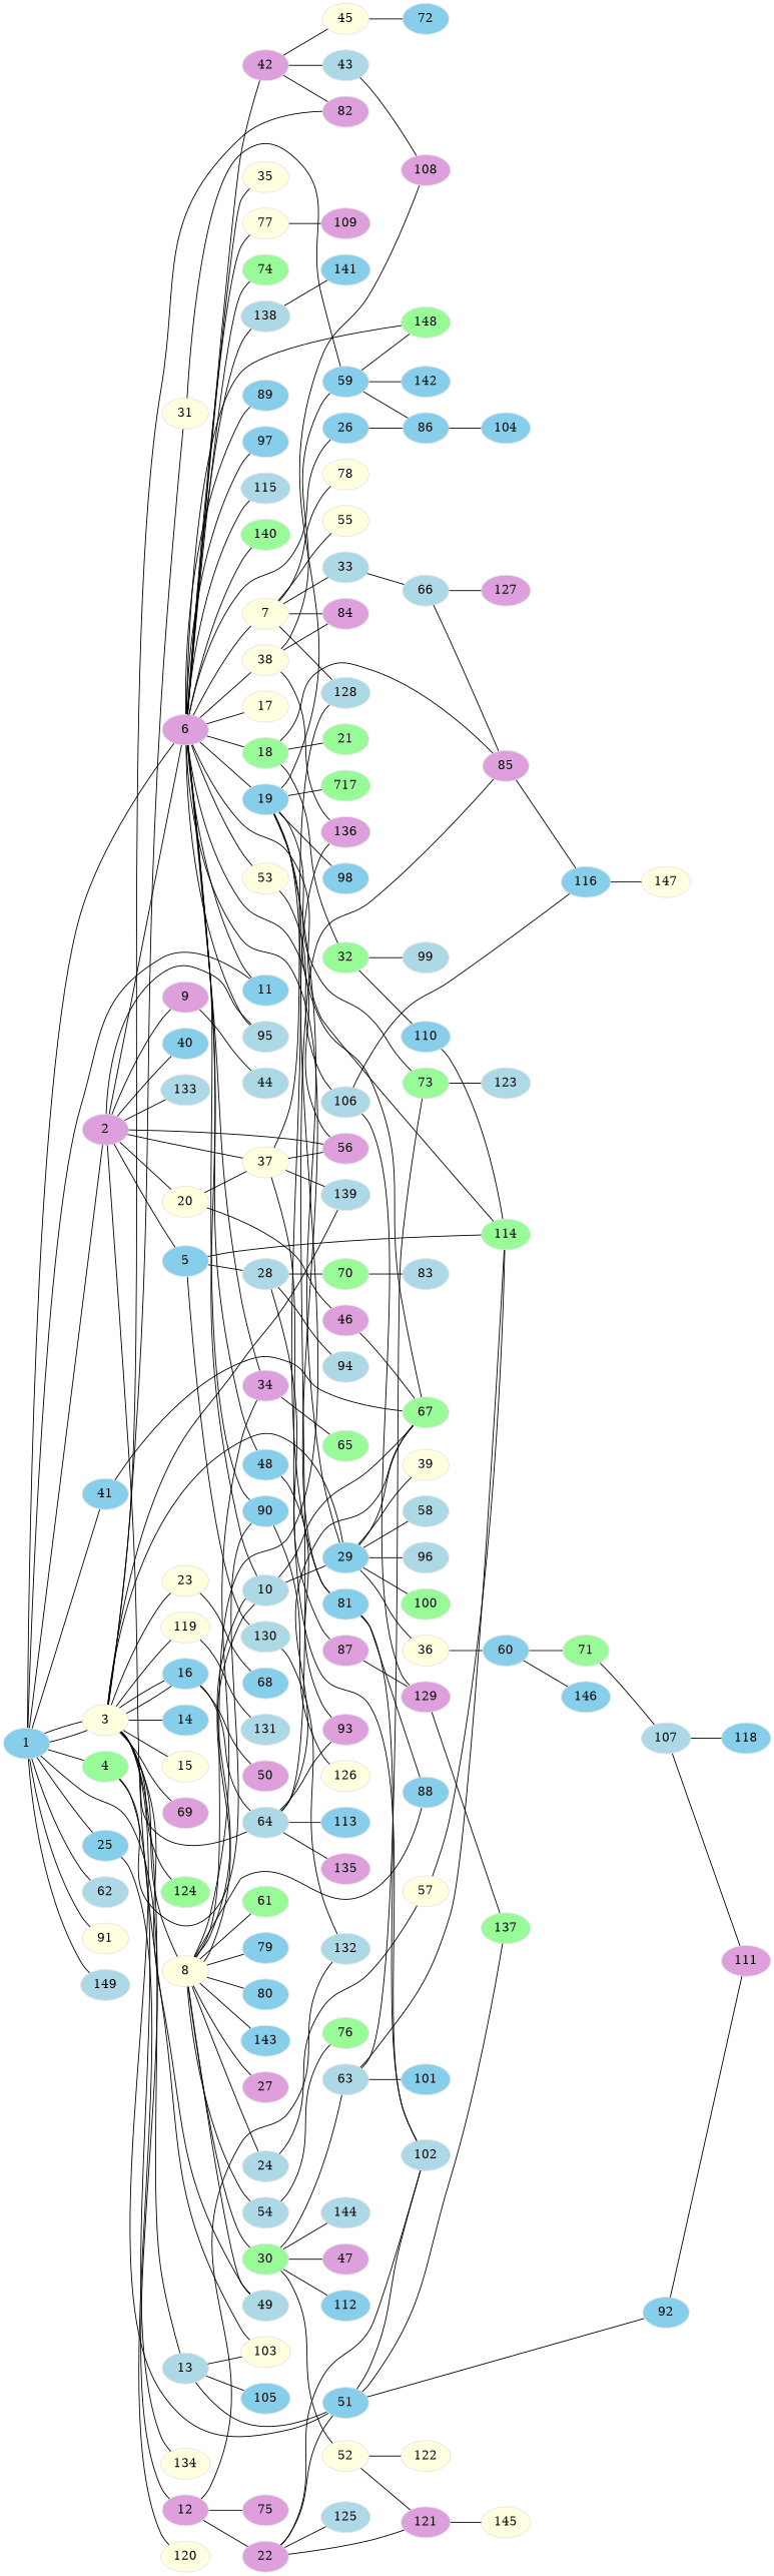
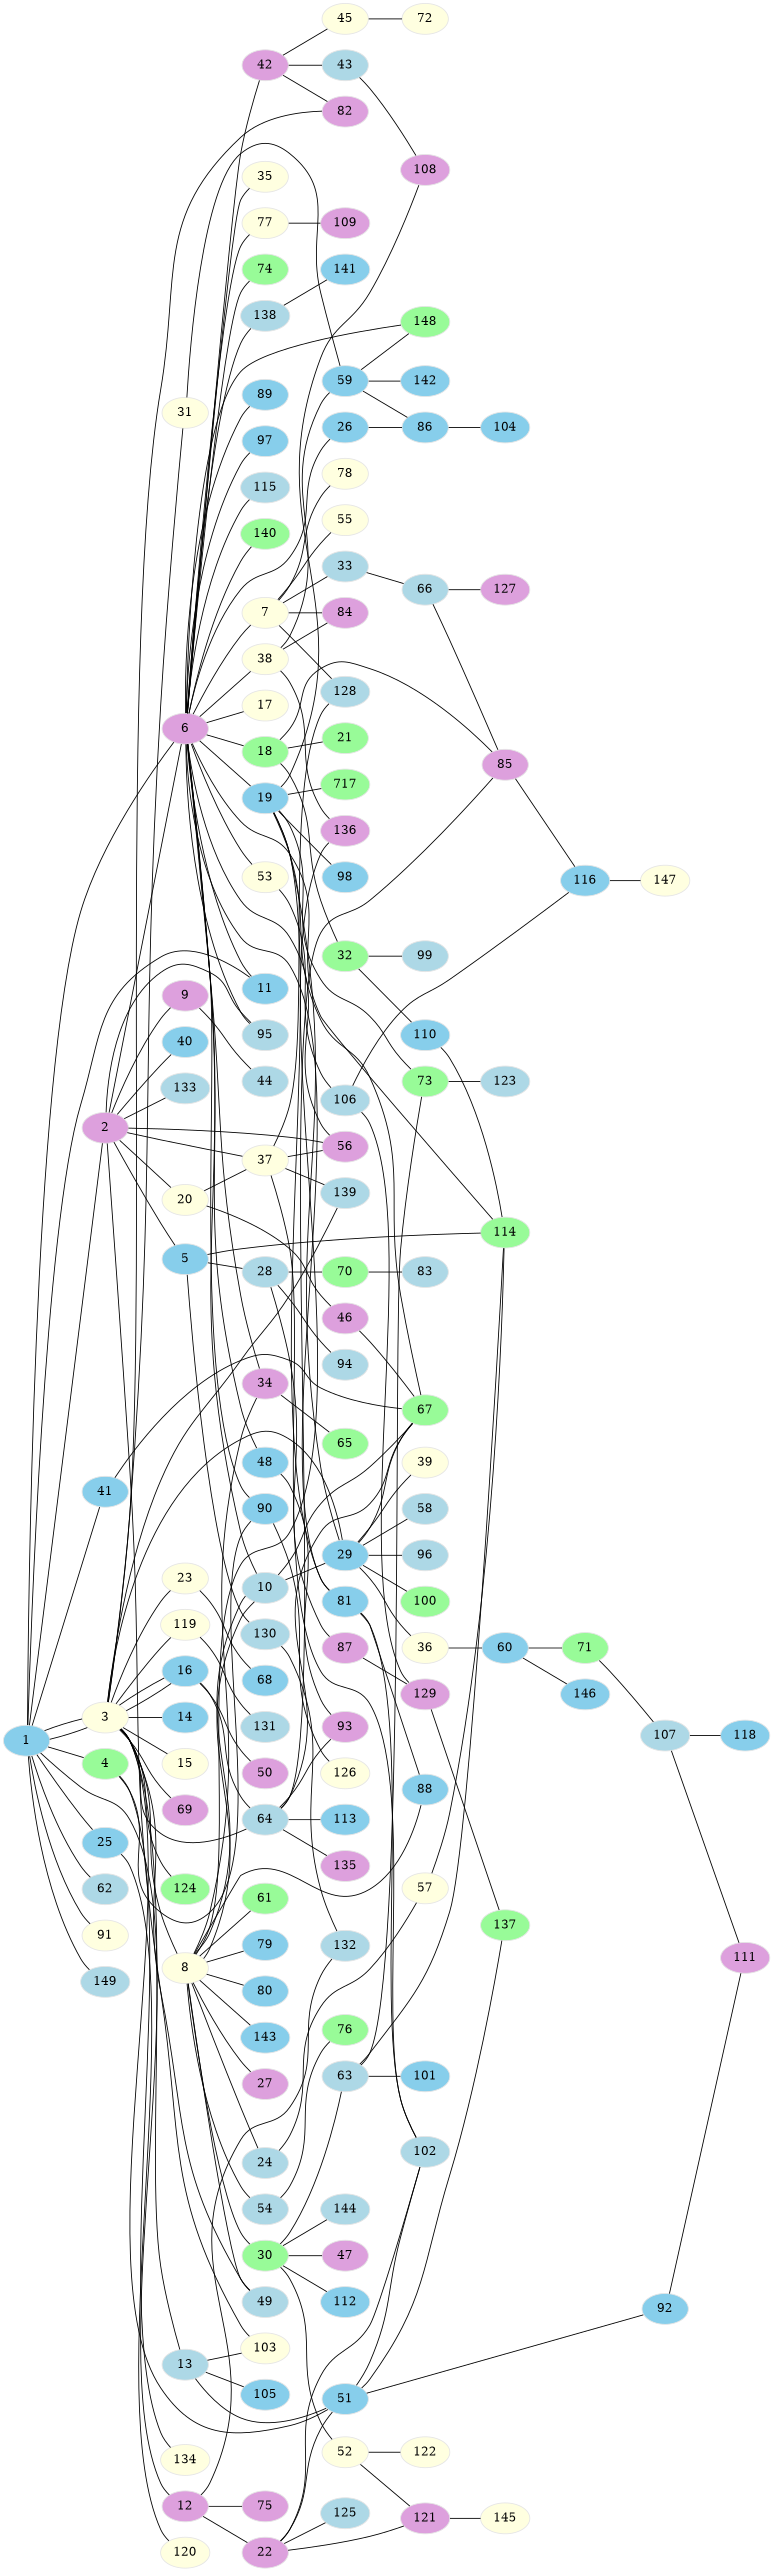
  graph {
    rankdir=LR
    node [color=gray90 fillcolor=skyblue style=filled]
    2 [fillcolor=plum]
    1
    3 [fillcolor=lightyellow]
    4 [fillcolor=palegreen]
    6 [fillcolor=plum]
    11
    12 [fillcolor=plum]
    25
    41
    62 [fillcolor=lightblue]
    91 [fillcolor=lightyellow]
    149 [fillcolor=lightblue]
    5
    9 [fillcolor=plum]
    20 [fillcolor=lightyellow]
    37 [fillcolor=lightyellow]
    40
    56 [fillcolor=plum]
    95 [fillcolor=lightblue]
    103 [fillcolor=lightyellow]
    133 [fillcolor=lightblue]
    8 [fillcolor=lightyellow]
    13 [fillcolor=lightblue]
    14
    15 [fillcolor=lightyellow]
    16
    23 [fillcolor=lightyellow]
    29
    31 [fillcolor=lightyellow]
    49 [fillcolor=lightblue]
    51
    64 [fillcolor=lightblue]
    69 [fillcolor=plum]
    82 [fillcolor=plum]
    119 [fillcolor=lightyellow]
    124 [fillcolor=palegreen]
    139 [fillcolor=lightblue]
    90
    134 [fillcolor=lightyellow]
    114 [fillcolor=palegreen]
    7 [fillcolor=lightyellow]
    10 [fillcolor=lightblue]
    17 [fillcolor=lightyellow]
    18 [fillcolor=palegreen]
    19
    26
    34 [fillcolor=plum]
    35 [fillcolor=lightyellow]
    38 [fillcolor=lightyellow]
    42 [fillcolor=plum]
    48
    53 [fillcolor=lightyellow]
    74 [fillcolor=palegreen]
    77 [fillcolor=lightyellow]
    81
    89
    97
    115 [fillcolor=lightblue]
    138 [fillcolor=lightblue]
    140 [fillcolor=palegreen]
    148 [fillcolor=palegreen]
    22 [fillcolor=plum]
    75 [fillcolor=plum]
    132 [fillcolor=lightblue]
    120 [fillcolor=lightyellow]
    67 [fillcolor=palegreen]
    28 [fillcolor=lightblue]
    130 [fillcolor=lightblue]
    44 [fillcolor=lightblue]
    46 [fillcolor=plum]
    128 [fillcolor=lightblue]
    102 [fillcolor=lightblue]
    24 [fillcolor=lightblue]
    27 [fillcolor=plum]
    30 [fillcolor=palegreen]
    54 [fillcolor=lightblue]
    61 [fillcolor=palegreen]
    79
    80
    88
    136 [fillcolor=plum]
    143
    105
    50 [fillcolor=plum]
    68
    36 [fillcolor=lightyellow]
    39 [fillcolor=lightyellow]
    58 [fillcolor=lightblue]
    96 [fillcolor=lightblue]
    100 [fillcolor=palegreen]
    59
    92
    137 [fillcolor=palegreen]
    85 [fillcolor=plum]
    93 [fillcolor=plum]
    113
    135 [fillcolor=plum]
    131 [fillcolor=lightblue]
    126 [fillcolor=lightyellow]
    70 [fillcolor=palegreen]
    87 [fillcolor=plum]
    94 [fillcolor=lightblue]
    33 [fillcolor=lightblue]
    55 [fillcolor=lightyellow]
    78 [fillcolor=lightyellow]
    84 [fillcolor=plum]
    21 [fillcolor=palegreen]
    32 [fillcolor=palegreen]
    73 [fillcolor=palegreen]
    98
    108 [fillcolor=plum]
    n112 [fillcolor=palegreen label=717]
    86
    65 [fillcolor=palegreen]
    43 [fillcolor=lightblue]
    45 [fillcolor=lightyellow]
    106 [fillcolor=lightblue]
    109 [fillcolor=plum]
    141
    66 [fillcolor=lightblue]
    57 [fillcolor=lightyellow]
    47 [fillcolor=plum]
    52 [fillcolor=lightyellow]
    63 [fillcolor=lightblue]
    112
    144 [fillcolor=lightblue]
    76 [fillcolor=palegreen]
    121 [fillcolor=plum]
    125 [fillcolor=lightblue]
    99 [fillcolor=lightblue]
    110
    116
    123 [fillcolor=lightblue]
    145 [fillcolor=lightyellow]
    104
    83 [fillcolor=lightblue]
    129 [fillcolor=plum]
    60
    122 [fillcolor=lightyellow]
    101
    142
    127 [fillcolor=plum]
    71 [fillcolor=palegreen]
    146
-   72
+   72 [fillcolor=lightyellow]
    111 [fillcolor=plum]
    107 [fillcolor=lightblue]
    118
    147 [fillcolor=lightyellow]
    2 -- 6
    2 -- 5
    2 -- 9
    2 -- 20
    2 -- 37
    2 -- 40
    2 -- 56
    2 -- 95
    2 -- 103
    2 -- 133
    1 -- 2
    1 -- 3
    1 -- 3
    1 -- 4
    1 -- 6
    1 -- 11
    1 -- 12
    1 -- 25
    1 -- 41
    1 -- 62
    1 -- 91
    1 -- 149
    3 -- 8
    3 -- 13
    3 -- 14
    3 -- 15
    3 -- 16
    3 -- 16
    3 -- 23
    3 -- 29
    3 -- 31
    3 -- 49
    3 -- 51
    3 -- 64
    3 -- 69
    3 -- 82
    3 -- 119
    3 -- 124
    3 -- 139
    4 -- 90
    4 -- 134
    6 -- 11
    6 -- 56
    6 -- 95
    6 -- 90
    6 -- 114
    6 -- 7
    6 -- 10
    6 -- 17
    6 -- 18
    6 -- 19
    6 -- 26
    6 -- 34
    6 -- 35
    6 -- 38
    6 -- 42
    6 -- 48
    6 -- 53
    6 -- 74
    6 -- 77
    6 -- 81
    6 -- 89
    6 -- 97
    6 -- 115
    6 -- 138
    6 -- 140
    6 -- 148
    12 -- 22
    12 -- 75
    12 -- 132
    25 -- 120
    41 -- 67
    5 -- 114
    5 -- 28
    5 -- 130
    9 -- 44
    20 -- 37
    20 -- 46
    37 -- 56
    37 -- 139
    37 -- 128
    37 -- 102
    8 -- 49
    8 -- 10
    8 -- 10
    8 -- 34
    8 -- 24
    8 -- 27
    8 -- 30
    8 -- 54
    8 -- 61
    8 -- 79
    8 -- 80
    8 -- 88
    8 -- 136
    8 -- 143
    13 -- 103
    13 -- 51
    13 -- 105
    16 -- 64
    16 -- 50
    23 -- 68
    29 -- 67
    29 -- 36
    29 -- 39
    29 -- 58
    29 -- 96
    29 -- 100
    31 -- 59
    51 -- 102
    51 -- 92
    51 -- 137
    64 -- 67
    64 -- 85
    64 -- 93
    64 -- 113
    64 -- 135
    119 -- 131
    90 -- 126
    7 -- 128
    7 -- 33
    7 -- 55
    7 -- 78
    7 -- 84
    10 -- 29
    10 -- 67
    18 -- 85
    18 -- 21
    18 -- 32
    19 -- 29
    19 -- 81
    19 -- 67
    19 -- 73
    19 -- 98
    19 -- 108
    19 -- n112
    26 -- 86
    34 -- 65
    38 -- 136
    38 -- 59
    38 -- 84
    42 -- 82
    42 -- 43
    42 -- 45
    48 -- 93
    53 -- 106
    77 -- 109
    81 -- 102
    81 -- 88
    138 -- 141
    22 -- 51
    22 -- 102
    22 -- 121
    22 -- 125
    28 -- 70
    28 -- 87
    28 -- 94
    130 -- 132
    46 -- 67
    24 -- 57
    30 -- 47
    30 -- 52
    30 -- 63
    30 -- 112
    30 -- 144
    54 -- 76
    36 -- 60
    59 -- 148
    59 -- 86
    59 -- 142
    92 -- 111
    85 -- 116
    70 -- 83
    87 -- 129
    33 -- 66
    32 -- 99
    32 -- 110
    73 -- 123
    86 -- 104
    43 -- 108
    45 -- 72
    106 -- 116
    106 -- 129
    66 -- 85
    66 -- 127
    57 -- 114
    52 -- 121
    52 -- 122
    63 -- 114
    63 -- 73
    63 -- 101
    121 -- 145
    110 -- 114
    116 -- 147
    129 -- 137
    60 -- 71
    60 -- 146
    71 -- 107
    107 -- 111
    107 -- 118
  }
